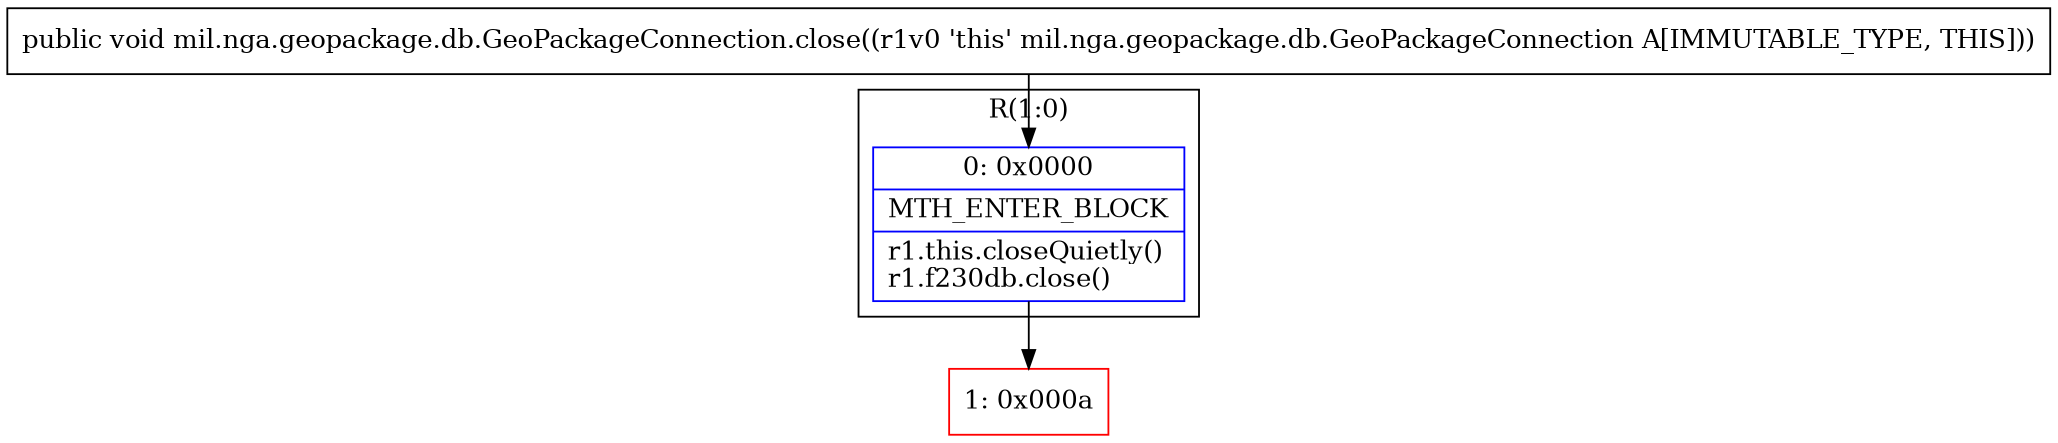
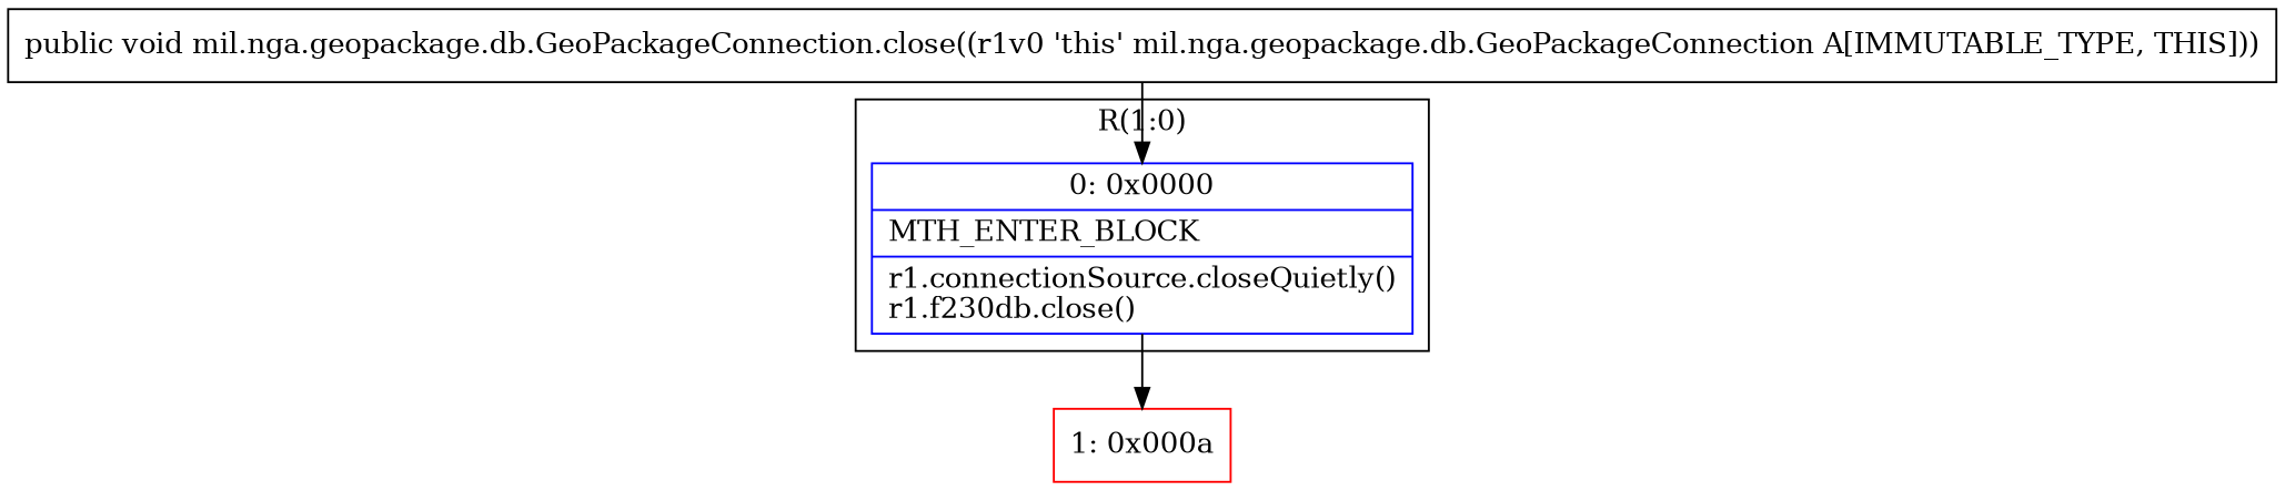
  digraph {
    node [shape=record]
-   n1 [color=blue label="{0\:\ 0x0000|MTH_ENTER_BLOCK\l|r1.this.closeQuietly()\lr1.f230db.close()\l}"]
+   n1 [color=blue label="{0\:\ 0x0000|MTH_ENTER_BLOCK\l|r1.connectionSource.closeQuietly()\lr1.f230db.close()\l}"]
    n2 [color=red label="{1\:\ 0x000a}"]
    n3 [label="{public void mil.nga.geopackage.db.GeoPackageConnection.close((r1v0 'this' mil.nga.geopackage.db.GeoPackageConnection A[IMMUTABLE_TYPE, THIS])) }"]
    subgraph cluster_1 {
      label="R(1:0)"
      n1
    }
    n1 -> n2
    n3 -> n1
  }
